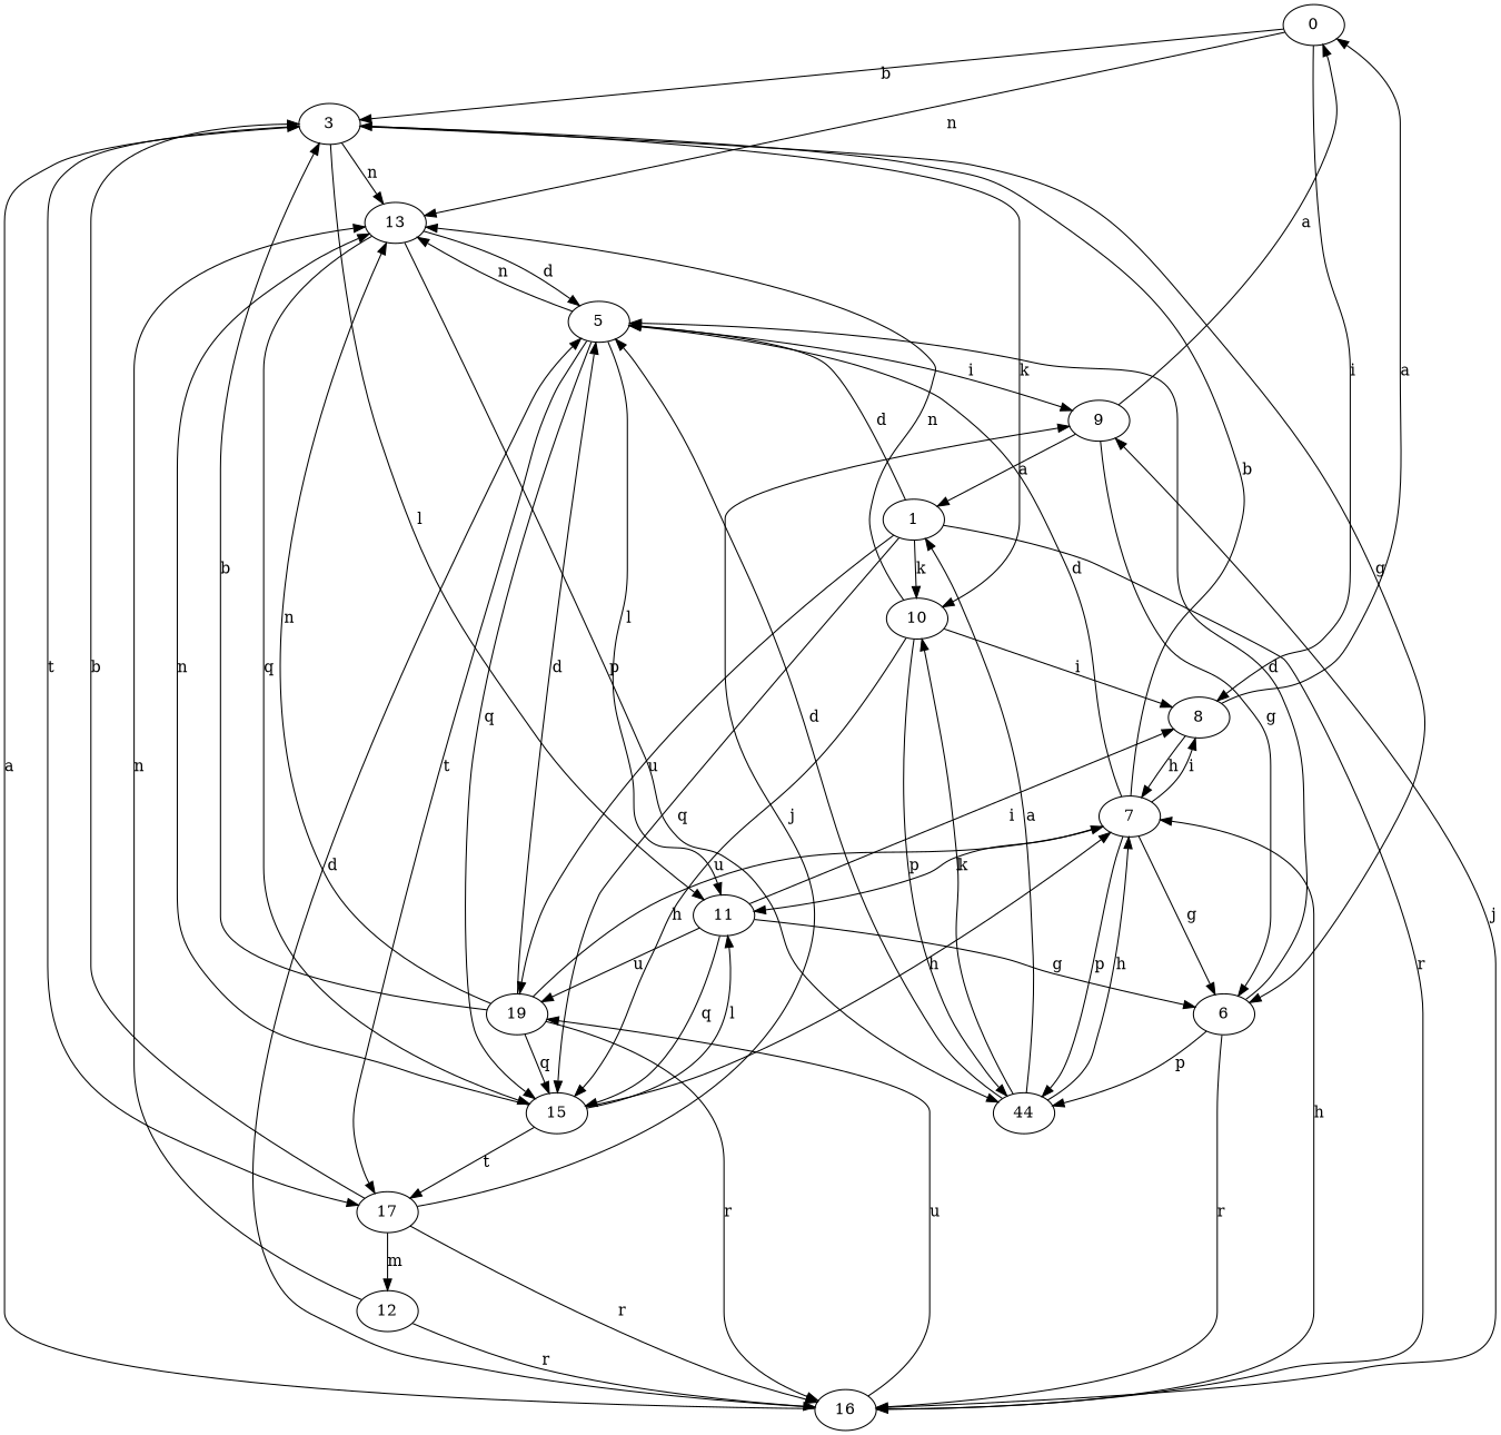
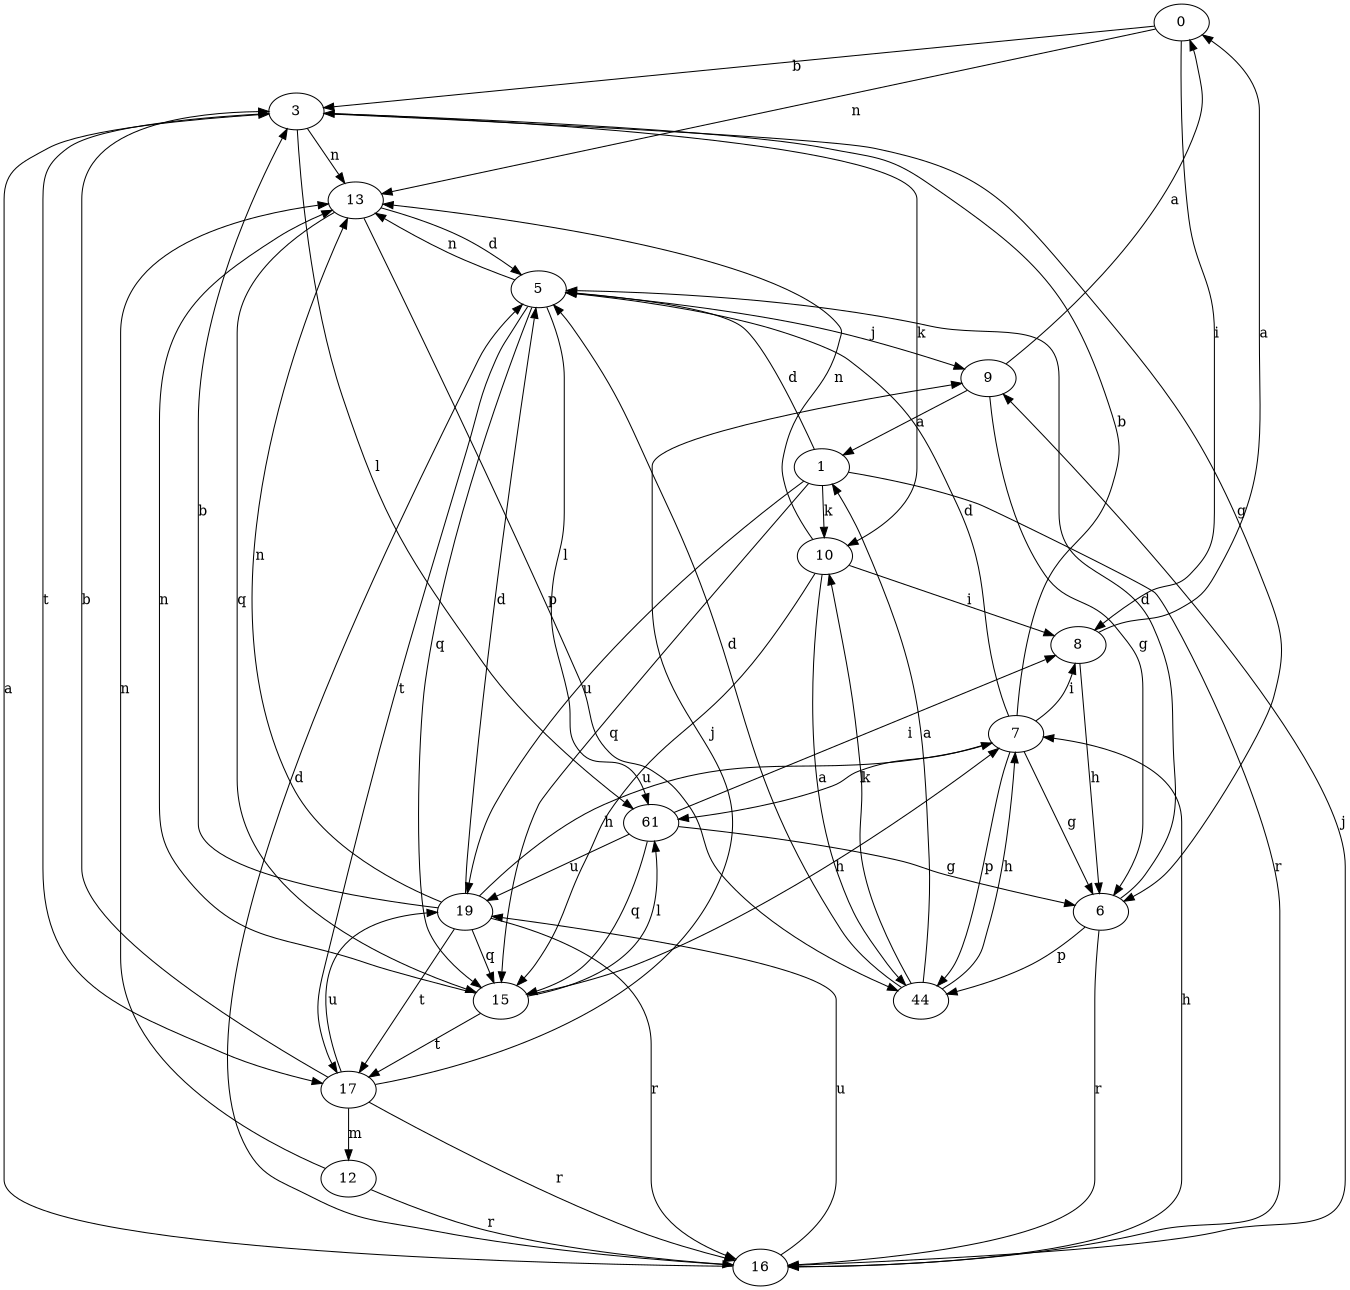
  strict digraph {
    0
    3
    8
    13
    10
    6
-   11
+   11 [label=61]
    17
    7
    5
    15
    n12 [label=44]
    1
    16
    19
    9
    12
    0 -> 3 [label=b]
    0 -> 8 [label=i]
    0 -> 13 [label=n]
    3 -> 13 [label=n]
    3 -> 10 [label=k]
    3 -> 6 [label=g]
    3 -> 11 [label=l]
    3 -> 17 [label=t]
    8 -> 0 [label=a]
-   8 -> 7 [label=h]
+   8 -> 6 [label=h]
    13 -> 5 [label=d]
    13 -> 15 [label=q]
    13 -> n12 [label=p]
    10 -> 8 [label=i]
    10 -> 13 [label=n]
    10 -> 15 [label=u]
-   10 -> n12 [label=p]
+   10 -> n12 [label=a]
    6 -> 5 [label=d]
    6 -> n12 [label=p]
    6 -> 16 [label=r]
    11 -> 8 [label=i]
    11 -> 6 [label=g]
    11 -> 15 [label=q]
    11 -> 19 [label=u]
    17 -> 3 [label=b]
    17 -> 16 [label=r]
+   17 -> 19 [label=u]
    17 -> 9 [label=j]
    17 -> 12 [label=m]
    7 -> 3 [label=b]
    7 -> 8 [label=i]
    7 -> 6 [label=g]
    7 -> 11 [label=l]
    7 -> 5 [label=d]
    7 -> n12 [label=p]
    5 -> 13 [label=n]
    5 -> 11 [label=l]
    5 -> 17 [label=t]
    5 -> 15 [label=q]
-   5 -> 9 [label=i]
+   5 -> 9 [label=j]
    15 -> 13 [label=n]
    15 -> 11 [label=l]
    15 -> 17 [label=t]
    15 -> 7 [label=h]
    n12 -> 10 [label=k]
    n12 -> 7 [label=h]
    n12 -> 5 [label=d]
    n12 -> 1 [label=a]
    1 -> 10 [label=k]
    1 -> 5 [label=d]
    1 -> 15 [label=q]
    1 -> 16 [label=r]
    1 -> 19 [label=u]
    16 -> 3 [label=a]
    16 -> 7 [label=h]
    16 -> 5 [label=d]
    16 -> 19 [label=u]
    16 -> 9 [label=j]
    19 -> 3 [label=b]
    19 -> 13 [label=n]
+   19 -> 17 [label=t]
    19 -> 7 [label=h]
    19 -> 5 [label=d]
    19 -> 15 [label=q]
    19 -> 16 [label=r]
    9 -> 0 [label=a]
    9 -> 6 [label=g]
    9 -> 1 [label=a]
    12 -> 13 [label=n]
    12 -> 16 [label=r]
  }
